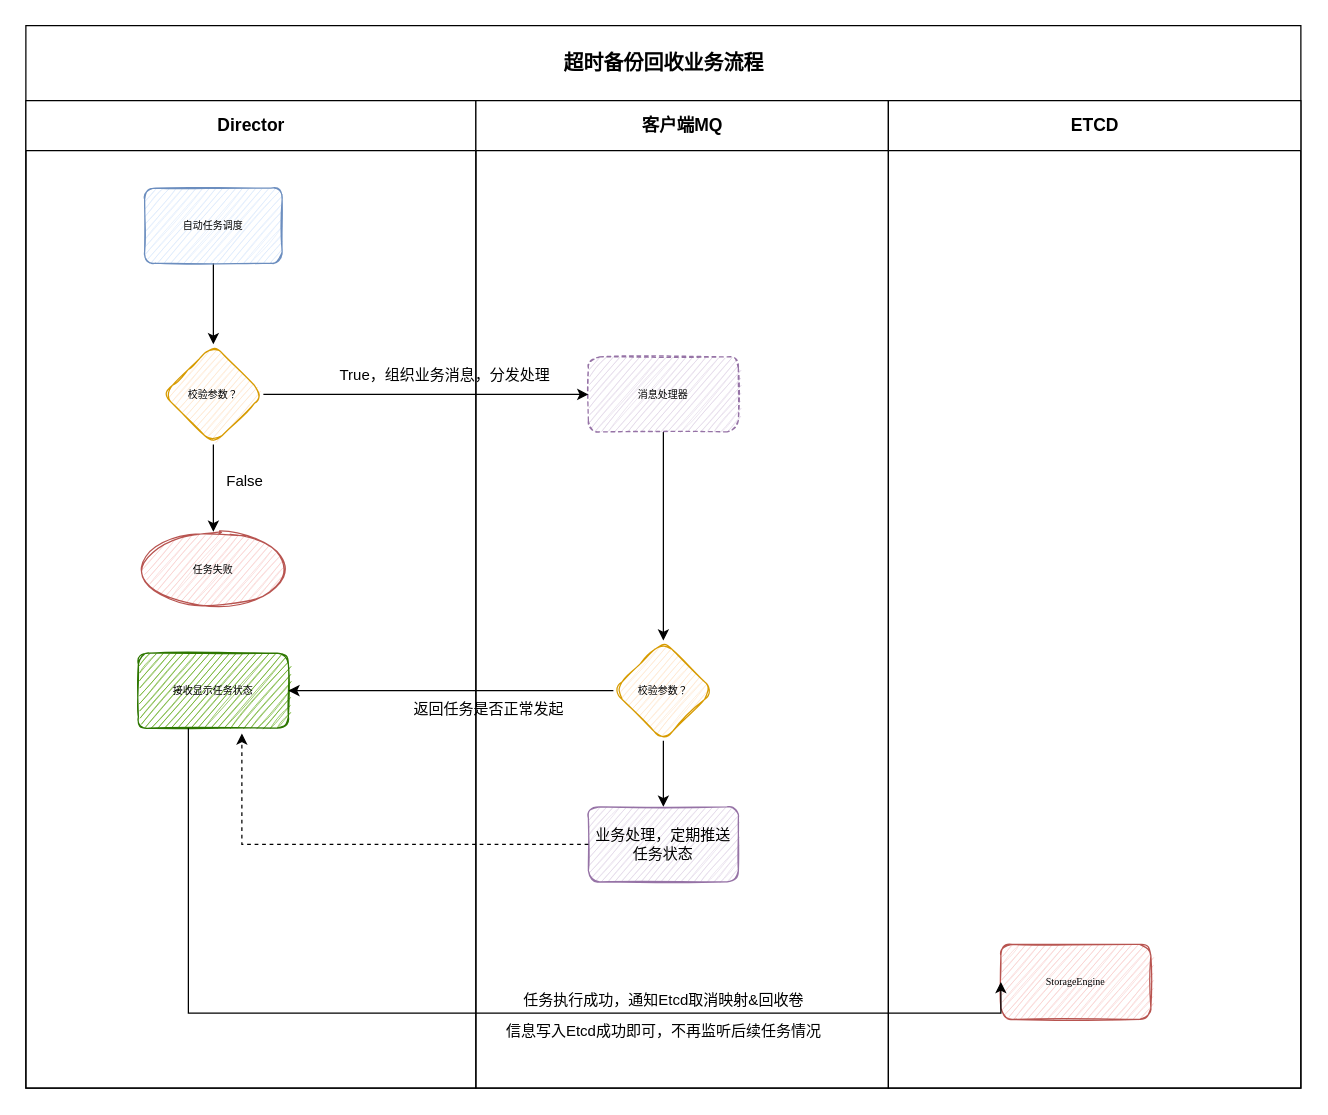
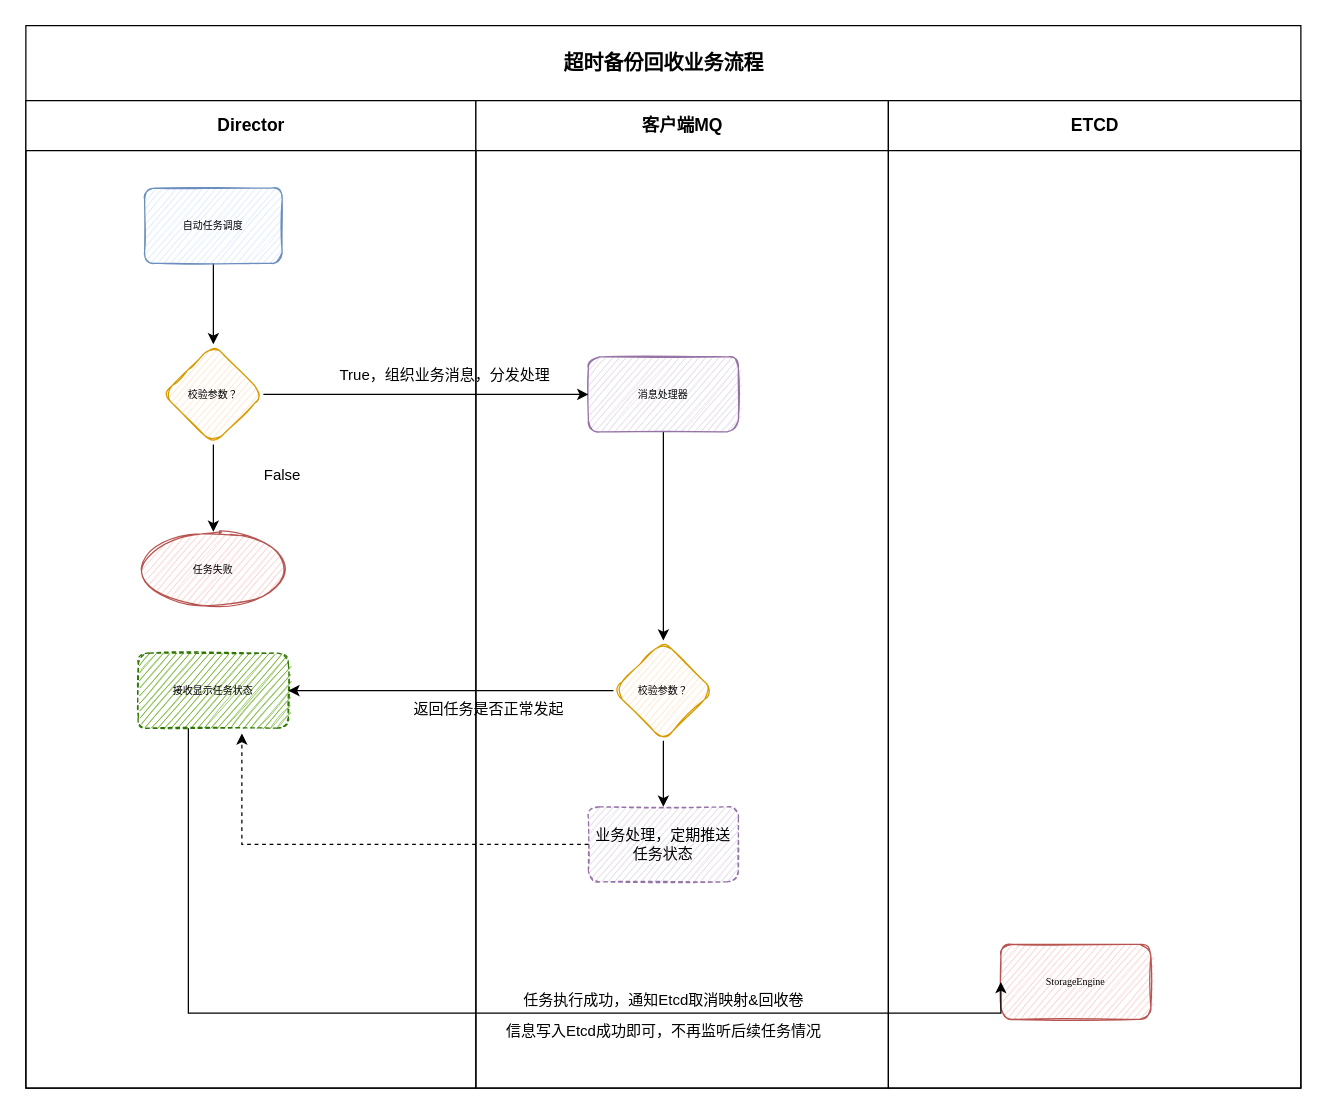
  <mxCell id="0" />
  <mxCell id="1" parent="0" />
  <mxCell id="2" value="&lt;p style=&quot;line-height: 1.2;&quot;&gt;&lt;span style=&quot;font-size: 16px; background-color: initial;&quot;&gt;超时备份回收业务流程&lt;/span&gt;&lt;/p&gt;" style="swimlane;html=1;childLayout=stackLayout;startSize=60;rounded=0;shadow=0;labelBackgroundColor=none;strokeWidth=1;fontFamily=Verdana;fontSize=8;align=center;glass=0;" vertex="1" parent="1"><mxGeometry x="20" y="20" width="1020" height="850" as="geometry" /></mxCell>
  <mxCell id="3" value="&lt;font style=&quot;font-size: 14px;&quot;&gt;Director&lt;/font&gt;" style="swimlane;html=1;startSize=40;" vertex="1" parent="2"><mxGeometry y="60" width="360" height="790" as="geometry" /></mxCell>
  <mxCell id="4" value="" style="edgeStyle=orthogonalEdgeStyle;rounded=0;orthogonalLoop=1;jettySize=auto;html=1;" edge="1" parent="3" source="5" target="6"><mxGeometry relative="1" as="geometry" /></mxCell>
  <mxCell id="5" value="自动任务调度" style="rounded=1;whiteSpace=wrap;html=1;shadow=0;labelBackgroundColor=none;strokeWidth=1;fontFamily=Verdana;fontSize=8;align=center;fillColor=#dae8fc;strokeColor=#6c8ebf;sketch=1;fillStyle=auto;" vertex="1" parent="3"><mxGeometry x="95" y="70" width="110" height="60" as="geometry" /></mxCell>
  <mxCell id="6" value="校验参数？" style="rhombus;whiteSpace=wrap;html=1;fontSize=8;fontFamily=Verdana;fillColor=#ffe6cc;strokeColor=#d79b00;rounded=1;shadow=0;labelBackgroundColor=none;strokeWidth=1;sketch=1;fillStyle=auto;" vertex="1" parent="3"><mxGeometry x="110" y="195" width="80" height="80" as="geometry" /></mxCell>
  <mxCell id="7" value="任务失败" style="ellipse;whiteSpace=wrap;html=1;fontSize=8;fontFamily=Verdana;fillColor=#f8cecc;strokeColor=#b85450;shadow=0;labelBackgroundColor=none;strokeWidth=1;sketch=1;fillStyle=auto;" vertex="1" parent="3"><mxGeometry x="90" y="345" width="120" height="60" as="geometry" /></mxCell>
  <mxCell id="8" value="" style="edgeStyle=orthogonalEdgeStyle;rounded=0;orthogonalLoop=1;jettySize=auto;html=1;" edge="1" parent="3" source="6" target="7"><mxGeometry relative="1" as="geometry" /></mxCell>
- <mxCell id="9" value="&lt;font color=&quot;#000000&quot;&gt;接收显示任务状态&lt;/font&gt;" style="whiteSpace=wrap;html=1;fontSize=8;fontFamily=Verdana;fillColor=#60a917;strokeColor=#2D7600;rounded=1;shadow=0;labelBackgroundColor=none;strokeWidth=1;sketch=1;fillStyle=auto;fontColor=#ffffff;" vertex="1" parent="3"><mxGeometry x="90" y="442" width="120" height="60" as="geometry" /></mxCell>
- <mxCell id="10" value="False" style="text;html=1;align=center;verticalAlign=middle;resizable=0;points=[];autosize=1;strokeColor=none;fillColor=none;" vertex="1" parent="3"><mxGeometry x="150" y="290" width="50" height="30" as="geometry" /></mxCell>
+ <mxCell id="9" value="&lt;font color=&quot;#000000&quot;&gt;接收显示任务状态&lt;/font&gt;" style="whiteSpace=wrap;html=1;fontSize=8;fontFamily=Verdana;fillColor=#60a917;strokeColor=#2D7600;rounded=1;shadow=0;labelBackgroundColor=none;strokeWidth=1;sketch=1;fillStyle=auto;fontColor=#ffffff;dashed=1;" vertex="1" parent="3"><mxGeometry x="90" y="442" width="120" height="60" as="geometry" /></mxCell>
+ <mxCell id="10" value="False" style="text;html=1;align=center;verticalAlign=middle;resizable=0;points=[];autosize=1;strokeColor=none;fillColor=none;" vertex="1" parent="3"><mxGeometry x="180" y="285" width="50" height="30" as="geometry" /></mxCell>
  <mxCell id="11" value="&lt;font style=&quot;font-size: 14px;&quot;&gt;客户端MQ&lt;/font&gt;" style="swimlane;html=1;startSize=40;" vertex="1" parent="2"><mxGeometry x="360" y="60" width="330" height="790" as="geometry"><mxRectangle x="250" y="20" width="40" height="730" as="alternateBounds" /></mxGeometry></mxCell>
  <mxCell id="12" value="" style="edgeStyle=orthogonalEdgeStyle;rounded=0;orthogonalLoop=1;jettySize=auto;html=1;entryX=0.5;entryY=0;entryDx=0;entryDy=0;" edge="1" parent="11" source="13" target="15"><mxGeometry relative="1" as="geometry"><mxPoint x="80" y="460" as="targetPoint" /></mxGeometry></mxCell>
- <mxCell id="13" value="消息处理器" style="whiteSpace=wrap;html=1;fontSize=8;fontFamily=Verdana;fillColor=#e1d5e7;strokeColor=#9673a6;rounded=1;shadow=0;labelBackgroundColor=none;strokeWidth=1;sketch=1;fillStyle=auto;perimeterSpacing=0;dashed=1;" vertex="1" parent="11"><mxGeometry x="90" y="205" width="120" height="60" as="geometry" /></mxCell>
+ <mxCell id="13" value="消息处理器" style="whiteSpace=wrap;html=1;fontSize=8;fontFamily=Verdana;fillColor=#e1d5e7;strokeColor=#9673a6;rounded=1;shadow=0;labelBackgroundColor=none;strokeWidth=1;sketch=1;fillStyle=auto;perimeterSpacing=0;" vertex="1" parent="11"><mxGeometry x="90" y="205" width="120" height="60" as="geometry" /></mxCell>
  <mxCell id="14" value="" style="edgeStyle=orthogonalEdgeStyle;rounded=0;orthogonalLoop=1;jettySize=auto;html=1;" edge="1" parent="11" source="15" target="16"><mxGeometry relative="1" as="geometry" /></mxCell>
  <mxCell id="15" value="校验参数？" style="rhombus;whiteSpace=wrap;html=1;fontSize=8;fontFamily=Verdana;fillColor=#ffe6cc;strokeColor=#d79b00;rounded=1;shadow=0;labelBackgroundColor=none;strokeWidth=1;sketch=1;fillStyle=auto;" vertex="1" parent="11"><mxGeometry x="110" y="432" width="80" height="80" as="geometry" /></mxCell>
- <mxCell id="16" value="&lt;span style=&quot;font-family: Helvetica; font-size: 12px;&quot;&gt;业务处理，定期推送任务状态&lt;/span&gt;" style="whiteSpace=wrap;html=1;fontSize=8;fontFamily=Verdana;fillColor=#e1d5e7;strokeColor=#9673a6;rounded=1;shadow=0;labelBackgroundColor=none;strokeWidth=1;sketch=1;fillStyle=auto;" vertex="1" parent="11"><mxGeometry x="90" y="565" width="120" height="60" as="geometry" /></mxCell>
+ <mxCell id="16" value="&lt;span style=&quot;font-family: Helvetica; font-size: 12px;&quot;&gt;业务处理，定期推送任务状态&lt;/span&gt;" style="whiteSpace=wrap;html=1;fontSize=8;fontFamily=Verdana;fillColor=#e1d5e7;strokeColor=#9673a6;rounded=1;shadow=0;labelBackgroundColor=none;strokeWidth=1;sketch=1;fillStyle=auto;dashed=1;" vertex="1" parent="11"><mxGeometry x="90" y="565" width="120" height="60" as="geometry" /></mxCell>
  <mxCell id="17" value="返回任务是否正常发起" style="text;html=1;align=center;verticalAlign=middle;resizable=0;points=[];autosize=1;strokeColor=none;fillColor=none;" vertex="1" parent="11"><mxGeometry x="-60" y="472" width="140" height="30" as="geometry" /></mxCell>
  <mxCell id="18" value="True，组织业务消息，分发处理" style="text;html=1;align=center;verticalAlign=middle;resizable=0;points=[];autosize=1;strokeColor=none;fillColor=none;" vertex="1" parent="11"><mxGeometry x="-120" y="205" width="190" height="30" as="geometry" /></mxCell>
  <mxCell id="19" value="任务执行成功，通知Etcd取消映射&amp;amp;回收卷" style="text;html=1;align=center;verticalAlign=middle;resizable=0;points=[];autosize=1;strokeColor=none;fillColor=none;" vertex="1" parent="11"><mxGeometry x="25" y="705" width="250" height="30" as="geometry" /></mxCell>
  <mxCell id="20" value="信息写入Etcd成功即可，不再监听后续任务情况" style="text;html=1;align=center;verticalAlign=middle;resizable=0;points=[];autosize=1;strokeColor=none;fillColor=none;" vertex="1" parent="11"><mxGeometry x="10" y="730" width="280" height="30" as="geometry" /></mxCell>
  <mxCell id="21" value="&lt;span style=&quot;font-size: 14px;&quot;&gt;ETCD&lt;/span&gt;" style="swimlane;html=1;startSize=40;" vertex="1" parent="2"><mxGeometry x="690" y="60" width="330" height="790" as="geometry"><mxRectangle x="250" y="20" width="40" height="730" as="alternateBounds" /></mxGeometry></mxCell>
  <mxCell id="22" value="StorageEngine" style="whiteSpace=wrap;html=1;fontSize=8;fontFamily=Verdana;fillColor=#f8cecc;strokeColor=#b85450;rounded=1;shadow=0;labelBackgroundColor=none;strokeWidth=1;sketch=1;fillStyle=auto;" vertex="1" parent="21"><mxGeometry x="90" y="675" width="120" height="60" as="geometry" /></mxCell>
  <mxCell id="23" value="" style="edgeStyle=orthogonalEdgeStyle;rounded=0;orthogonalLoop=1;jettySize=auto;html=1;" edge="1" parent="2" source="6" target="13"><mxGeometry relative="1" as="geometry" /></mxCell>
  <mxCell id="24" value="" style="edgeStyle=orthogonalEdgeStyle;rounded=0;orthogonalLoop=1;jettySize=auto;html=1;" edge="1" parent="2" source="15" target="9"><mxGeometry relative="1" as="geometry" /></mxCell>
  <mxCell id="25" value="" style="edgeStyle=orthogonalEdgeStyle;rounded=0;orthogonalLoop=1;jettySize=auto;html=1;entryX=0.69;entryY=1.07;entryDx=0;entryDy=0;entryPerimeter=0;dashed=1;" edge="1" parent="2" source="16" target="9"><mxGeometry relative="1" as="geometry"><mxPoint x="80" y="630" as="targetPoint" /></mxGeometry></mxCell>
  <mxCell id="26" value="" style="edgeStyle=orthogonalEdgeStyle;rounded=0;orthogonalLoop=1;jettySize=auto;html=1;entryX=0;entryY=0.5;entryDx=0;entryDy=0;" edge="1" parent="2" source="9" target="22"><mxGeometry relative="1" as="geometry"><mxPoint x="130" y="780" as="targetPoint" /><Array as="points"><mxPoint x="130" y="790" /></Array></mxGeometry></mxCell>
